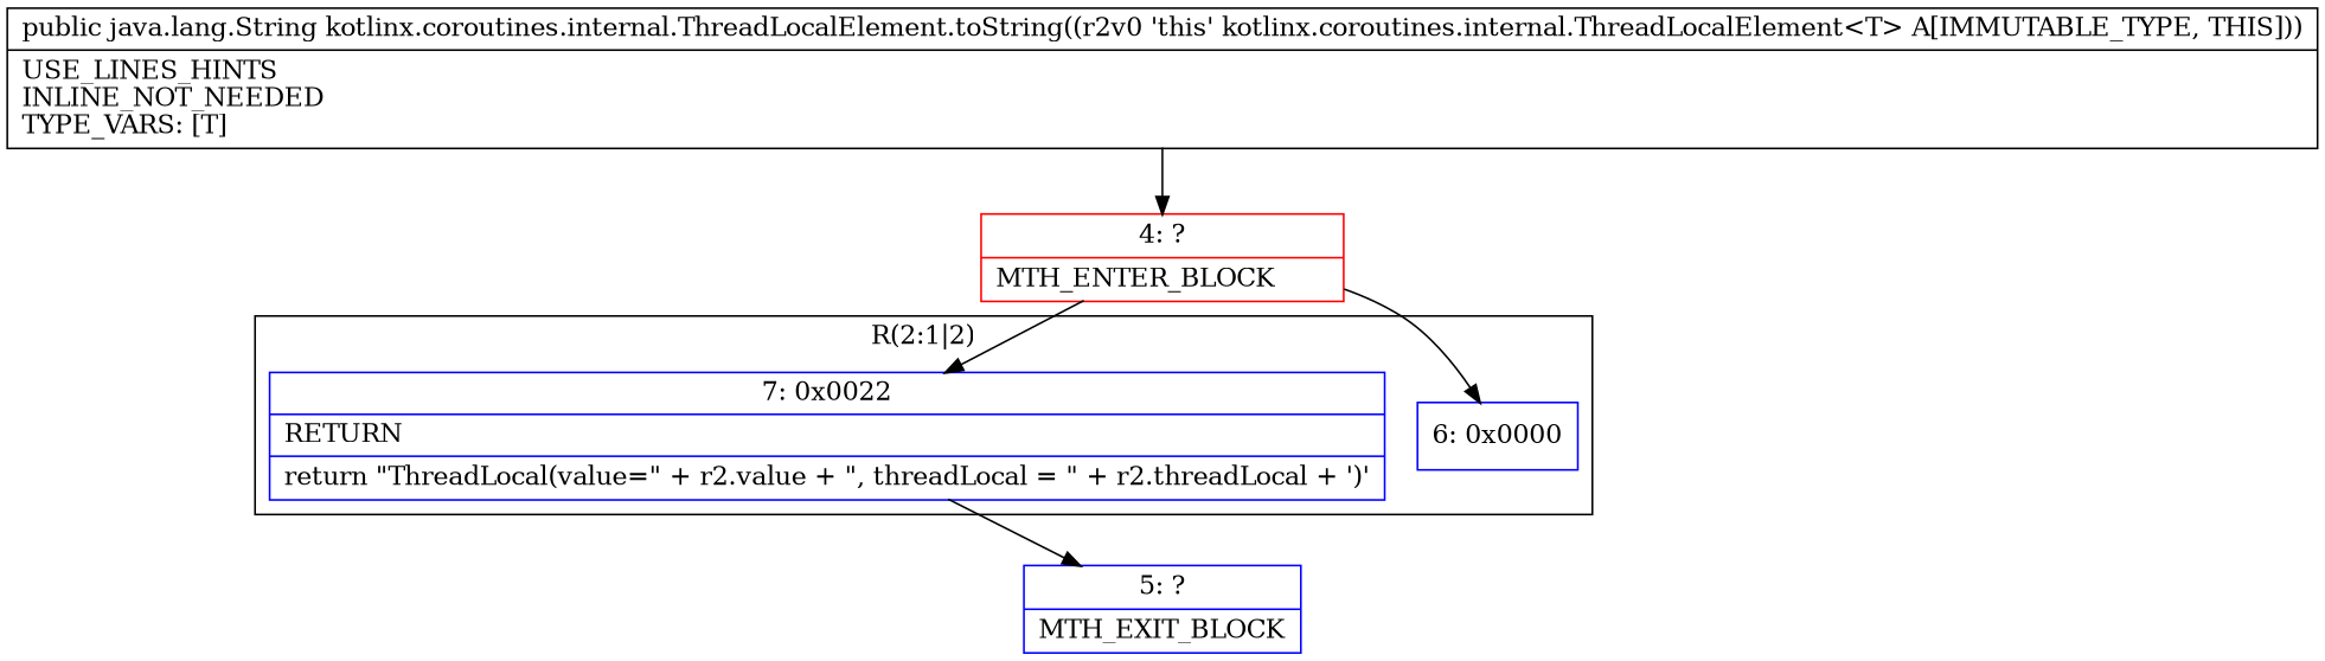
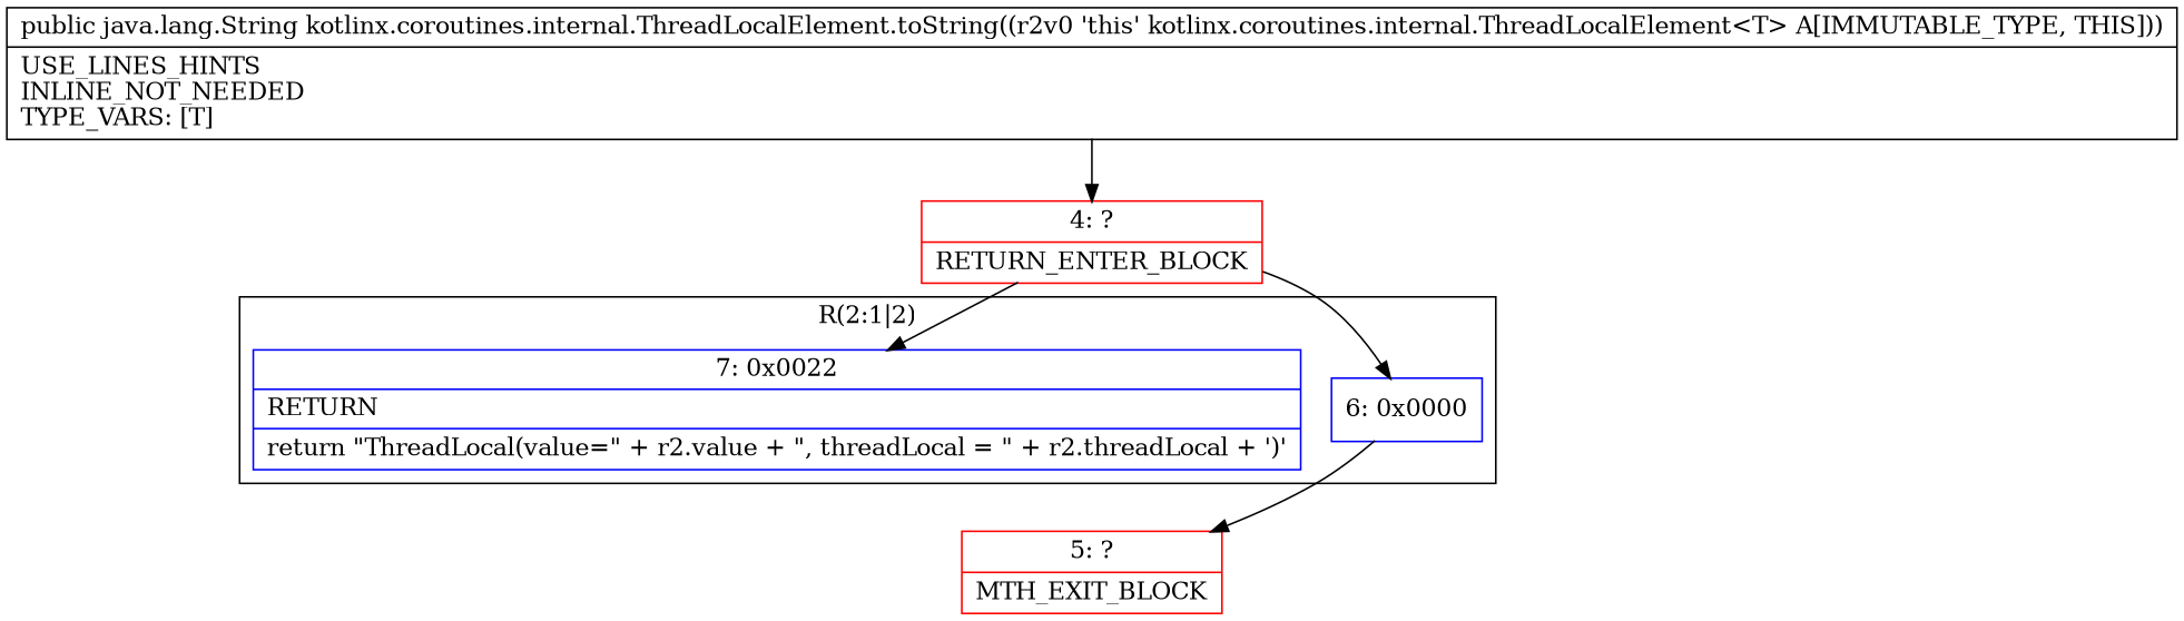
  digraph {
    node [color=blue shape=record]
    n1 [label="{6\:\ 0x0000}"]
    n2 [label="{7\:\ 0x0022|RETURN\l|return \"ThreadLocal(value=\" + r2.value + \", threadLocal = \" + r2.threadLocal + ')'\l}"]
-   n3 [label="{5\:\ ?|MTH_EXIT_BLOCK\l}"]
-   n4 [color=red label="{4\:\ ?|MTH_ENTER_BLOCK\l}"]
+   n3 [color=red label="{5\:\ ?|MTH_EXIT_BLOCK\l}"]
+   n4 [color=red label="{4\:\ ?|RETURN_ENTER_BLOCK\l}"]
    n5 [label="{public java.lang.String kotlinx.coroutines.internal.ThreadLocalElement.toString((r2v0 'this' kotlinx.coroutines.internal.ThreadLocalElement\<T\> A[IMMUTABLE_TYPE, THIS]))  | USE_LINES_HINTS\lINLINE_NOT_NEEDED\lTYPE_VARS: [T]\l}" color=""]
    subgraph cluster_1 {
      label="R(2:1|2)"
      n1
      n2
    }
-   n2 -> n3
+   n1 -> n3
    n4 -> n1
    n4 -> n2
    n5 -> n4
  }
